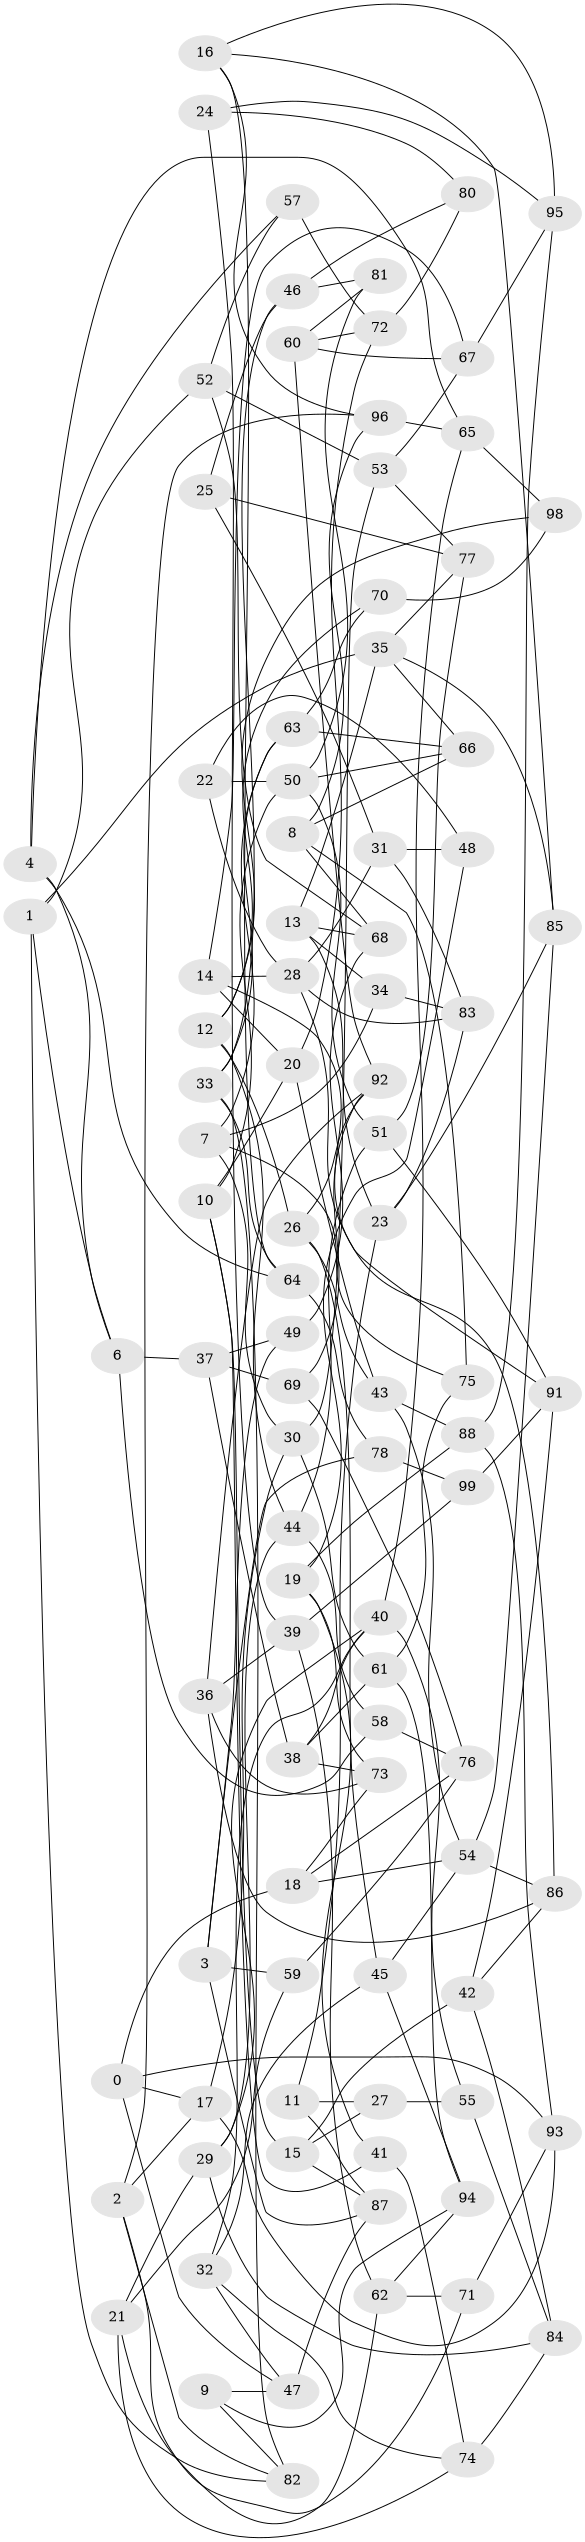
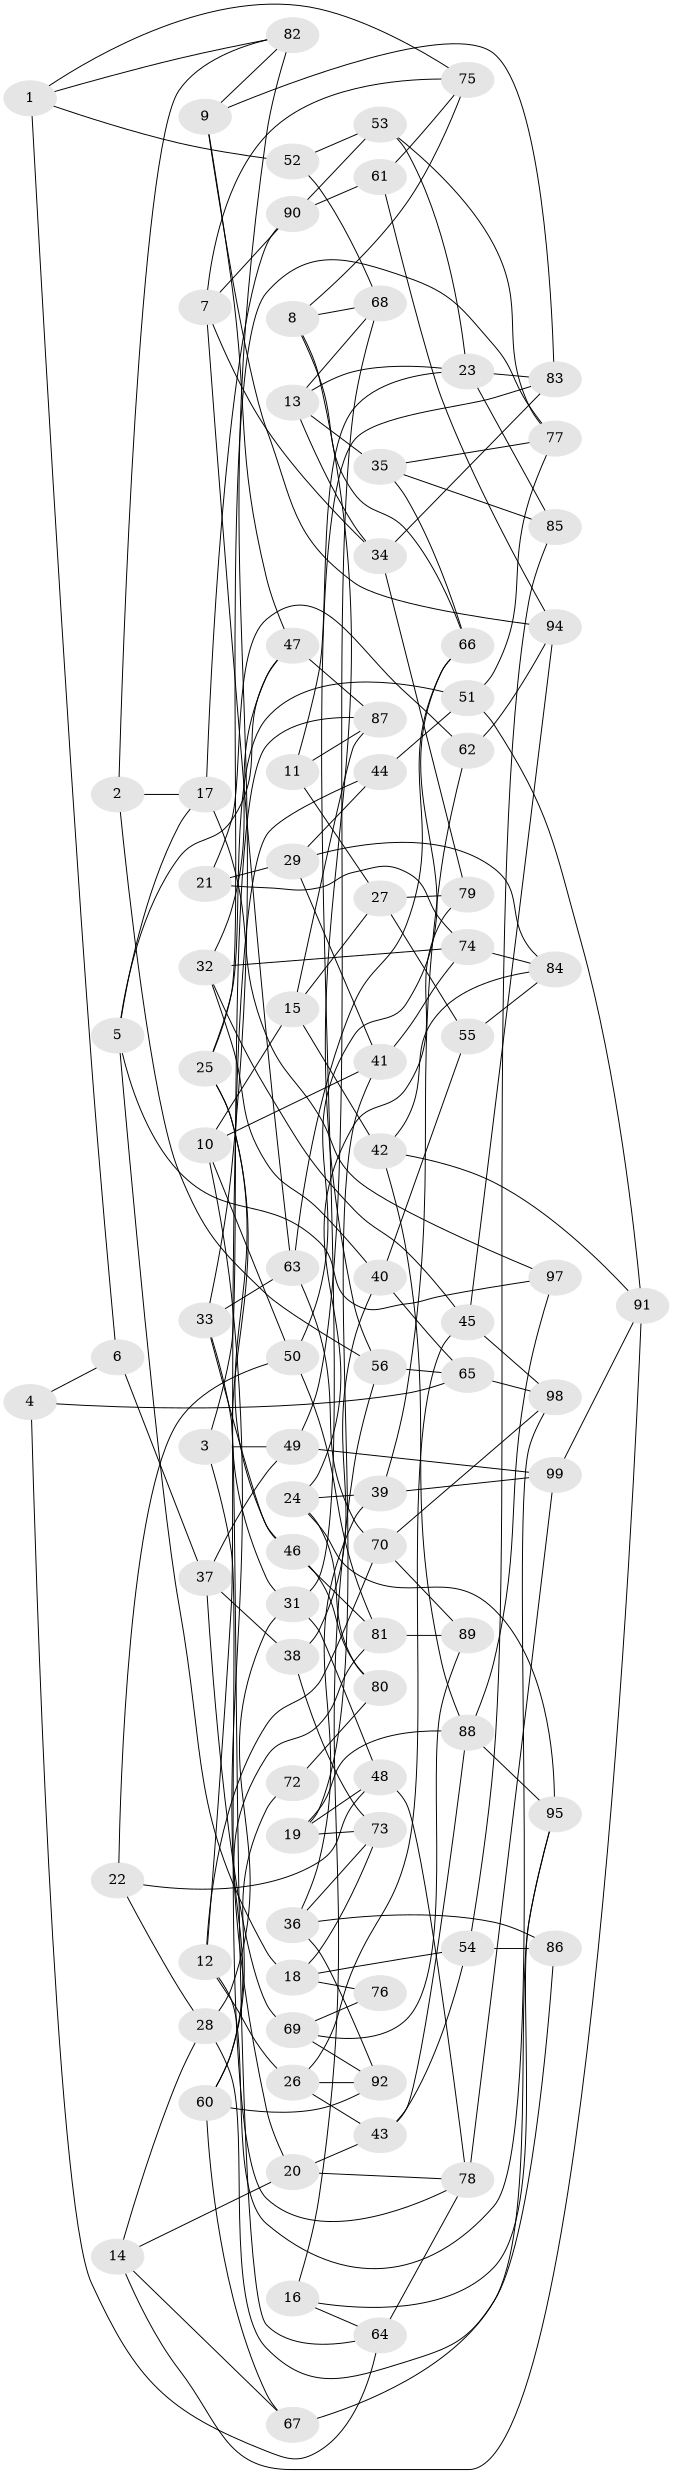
  graph {
    rankdir=LR
    node [color=gray90 style=filled]
    1
    6
    52
    75
    82
    37
-   58
-   57
    68
    53
    2
    17
-   56 [label=96]
-   71
-   93
-   30
+   56
+   93 [label=97]
+   30 [label=90]
    65
    3
    49
-   59
    78
    87
    n23 [label=99]
    76
    4
    64
    72
    n28 [label=98]
-   5 [label=0]
+   5
    18
    47
    54
    73
    38
    69
    7
    34
    63
    61
    83
+   79
    66
    70
    8
    9
    94
    10
    15
    20
    41
    50
    27
    42
    43
    74
    81
    11
    23
    85
    55
    12
    26
    44
    45
    92
    51
+   89
    13
    35
    77
    14
    28
    67
    91
    31
    86
    95
    84
    16
    19
    48
    88
    80
    21
    29
    62
    22
    24
    39
    25
    46
    32
    40
    33
    36
    60
    1 -- 6
    1 -- 52
-   1 -- 35
+   1 -- 75
    1 -- 82
    6 -- 37
-   6 -- 58
-   52 -- 57
    52 -- 68
    52 -- 53
    37 -- 49
    37 -- 38
    37 -- 69
-   58 -- 76
-   57 -- 72
    53 -- 77
-   53 -- 67
+   53 -- 23
    2 -- 82
    2 -- 17
    2 -- 56
-   2 -- 71
    17 -- 93
    17 -- 30
    56 -- 65
-   71 -- 93
    30 -- 53
    30 -- 61
    65 -- n28
    3 -- 49
-   3 -- 59
    3 -- 78
    3 -- 87
    49 -- 68
-   59 -- 76
+   49 -- n23
    78 -- n23
    n23 -- 91
    4 -- 6
-   4 -- 57
    4 -- 65
    4 -- 64
    64 -- 78
    72 -- 80
    5 -- 17
    5 -- 93
    5 -- 18
    5 -- 47
    18 -- 76
    18 -- 54
    18 -- 73
    47 -- 87
    54 -- 85
    54 -- 86
    38 -- 73
-   38 -- 61
    38 -- 40
    69 -- 76
    69 -- 92
+   69 -- 89
    7 -- 75
    7 -- 30
    7 -- 34
    7 -- 63
    34 -- 83
+   34 -- 79
    63 -- 66
    63 -- 70
    61 -- 75
    61 -- 94
    70 -- n28
+   70 -- 89
    8 -- 75
    8 -- 68
    8 -- 56
    8 -- 66
    9 -- 82
    9 -- 47
-   28 -- 83
+   9 -- 83
    9 -- 94
    10 -- 15
    10 -- 20
    10 -- 41
    10 -- 50
    15 -- 87
    15 -- 27
    15 -- 42
-   20 -- 72
+   20 -- 78
    20 -- 43
    41 -- 74
    50 -- 66
    50 -- 81
+   27 -- 79
    27 -- 55
    42 -- 91
-   42 -- 86
+   42 -- 88
    42 -- 84
    43 -- 54
    43 -- 88
    74 -- 84
+   81 -- 89
    11 -- 87
    11 -- 27
    11 -- 23
    23 -- 83
    23 -- 85
    55 -- 84
    12 -- n28
    12 -- 70
    12 -- 26
    12 -- 44
    26 -- 43
    26 -- 45
    26 -- 92
-   44 -- 58
    44 -- 51
-   45 -- 54
+   45 -- n28
    45 -- 94
    51 -- 77
    51 -- 91
    13 -- 68
    13 -- 34
    13 -- 23
    13 -- 35
    35 -- 66
    35 -- 85
    35 -- 77
    14 -- 20
    14 -- 28
    14 -- 67
    14 -- 91
    28 -- 31
    28 -- 86
    67 -- 95
    31 -- 83
    31 -- 48
    16 -- 56
    16 -- 64
-   16 -- 85
    16 -- 95
    19 -- 73
    19 -- 41
    19 -- 48
    19 -- 88
+   48 -- 78
    88 -- 93
    88 -- 95
-   21 -- 59
    21 -- 74
    21 -- 29
    21 -- 62
-   29 -- 40
+   29 -- 41
    29 -- 44
    29 -- 84
-   62 -- 71
    62 -- 94
    22 -- 50
    22 -- 28
    22 -- 48
+   24 -- 79
    24 -- 95
    24 -- 80
    24 -- 39
    39 -- n23
    39 -- 62
-   50 -- 51
+   25 -- 51
    25 -- 77
    25 -- 31
    25 -- 46
    46 -- 81
    46 -- 80
    32 -- 47
    32 -- 74
    32 -- 45
    32 -- 40
    40 -- 65
    40 -- 55
    33 -- 82
    33 -- 64
    33 -- 63
    33 -- 46
    36 -- 73
    36 -- 92
    36 -- 86
    36 -- 39
    60 -- 72
    60 -- 81
    60 -- 92
    60 -- 67
  }
